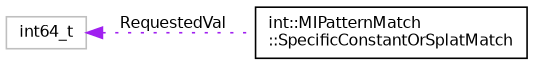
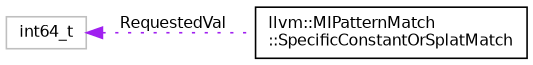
  digraph {
    rankdir=LR
    node [fillcolor=white fontname=Helvetica fontsize=10 shape=record style=filled]
-   n1 [color=black fontcolor=black height=0.2 label="int::MIPatternMatch\l::SpecificConstantOrSplatMatch" width=0.4]
+   n1 [color=black fontcolor=black height=0.2 label="llvm::MIPatternMatch\l::SpecificConstantOrSplatMatch" width=0.4]
    n2 [color=grey75 height=0.2 label=int64_t width=0.4]
    n2 -> n1 [color=purple dir=back fontname=Helvetica fontsize=10 label=" RequestedVal" labelfontname=Helvetica labelfontsize=10 style=dotted]
  }
